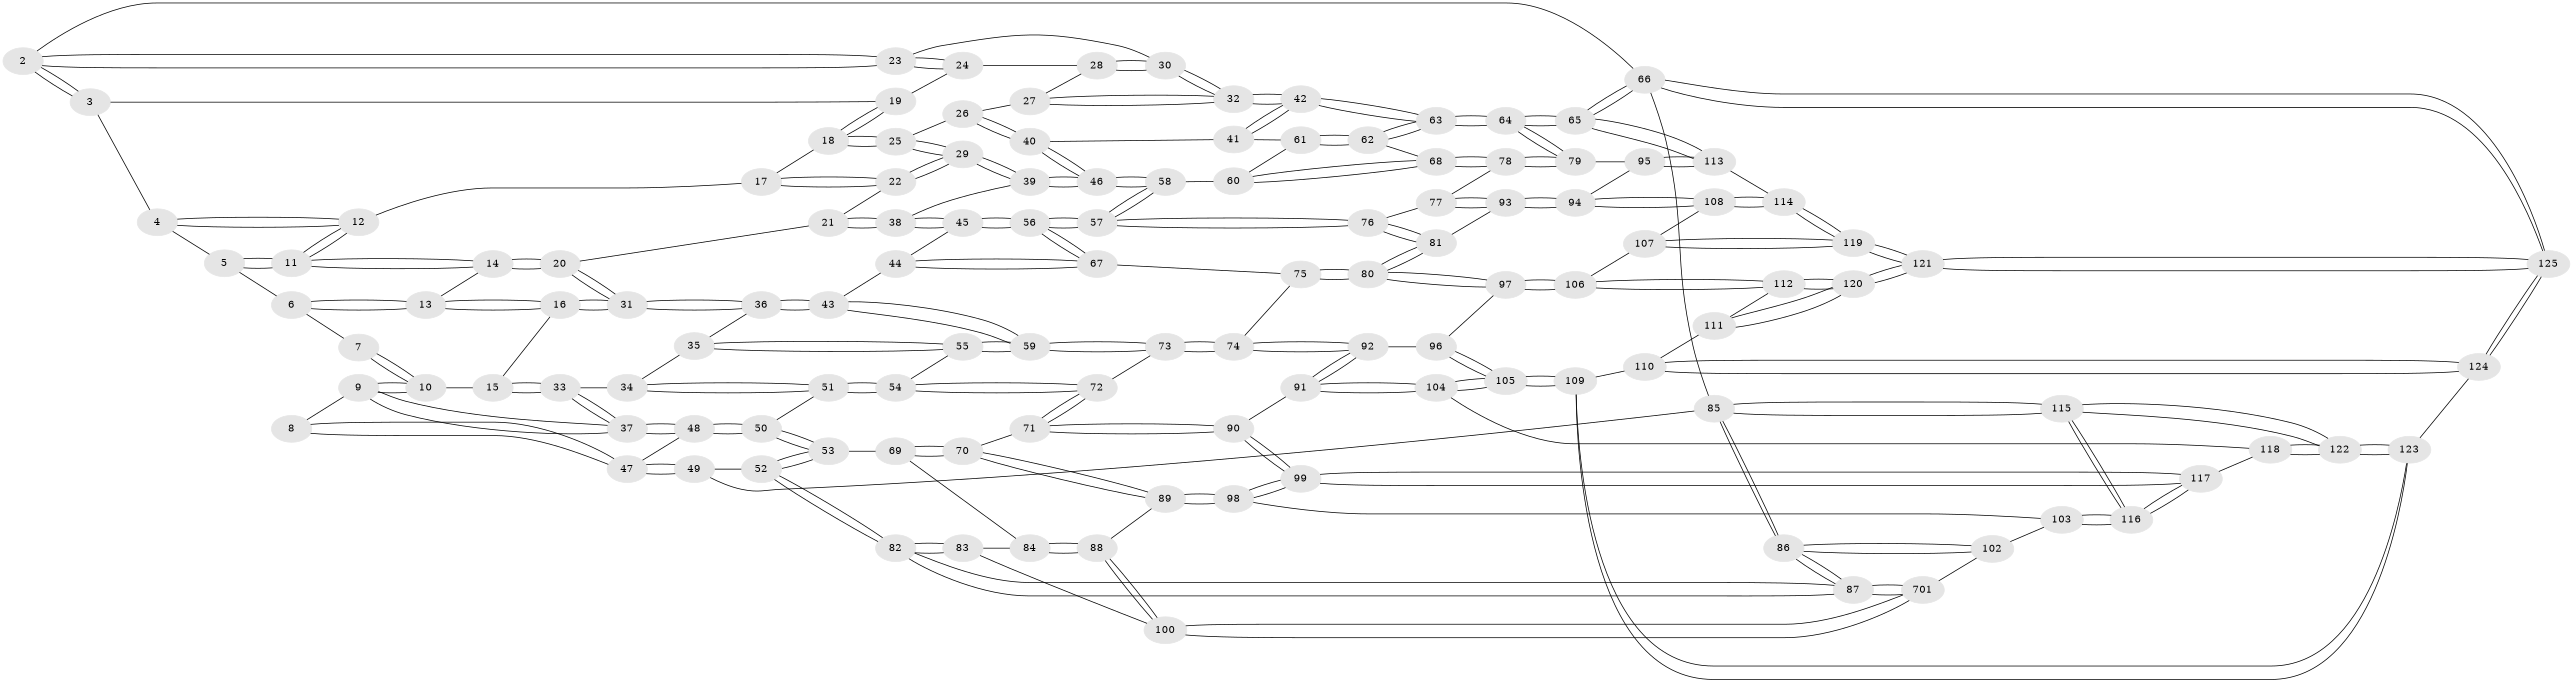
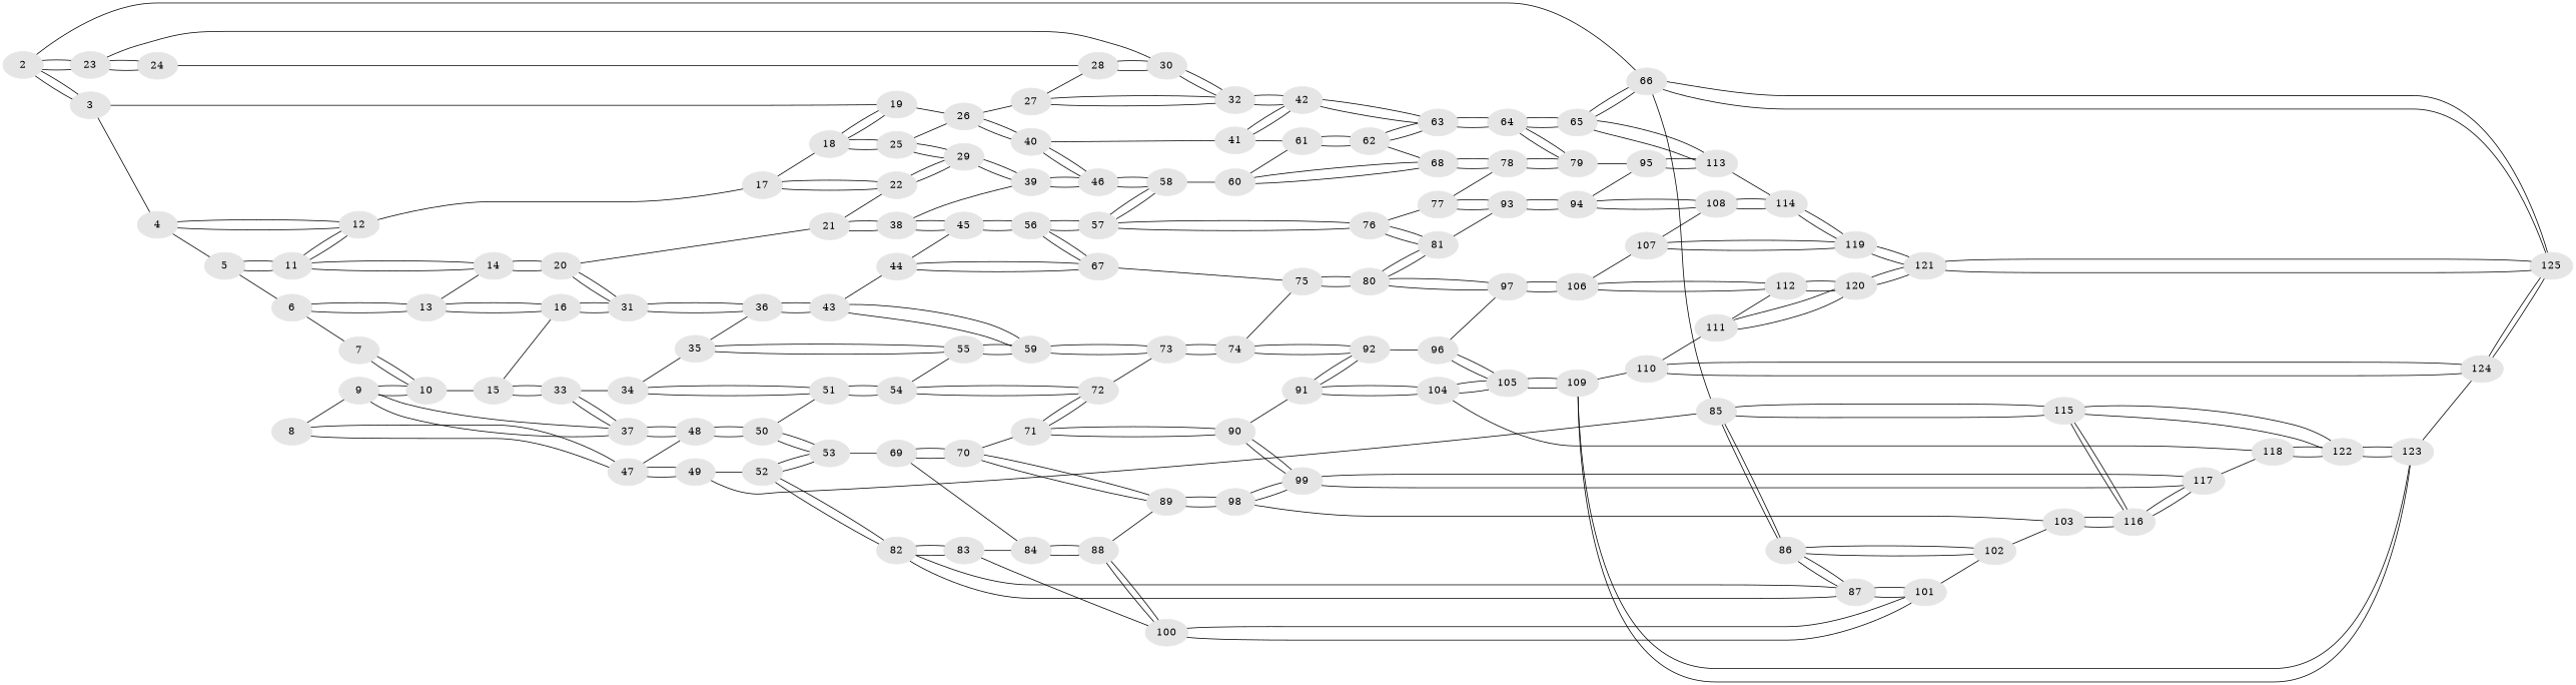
  graph {
    rankdir=LR
    node [color=gray90 style=filled]
    2
    3
    23
    66
    8
    9
    47
    49
    52
    85
    4
    19
    24
    30
    125
    5
    12
    6
    11
    17
    7
    13
    14
    10
    16
    15
    37
    48
    33
    20
    18
    22
    31
    21
    34
    36
    25
    29
    26
    28
    38
    39
    45
    32
    27
    40
    46
    41
    42
    43
    63
    35
    51
    55
    54
    59
    44
    50
    56
    58
    61
    62
    64
    67
    73
    75
    57
    60
    53
    82
    86
    115
    69
    72
    83
    87
    70
    84
    76
    77
    81
    68
    74
    78
    65
    79
    113
    95
    114
    80
    71
    89
    88
    90
    98
    91
    99
    92
    96
    97
    93
    94
    106
    100
-   101 [label=701]
+   101
    102
    116
    122
    103
    104
    117
    105
    118
    108
    109
    107
    112
    110
    123
    119
    120
    121
    111
    124
    2 -- 3
    2 -- 3
    2 -- 23
    2 -- 23
    2 -- 66
    3 -- 4
    3 -- 19
    23 -- 24
    23 -- 24
    23 -- 30
    66 -- 85
    66 -- 125
    66 -- 125
    8 -- 9
    8 -- 47
    8 -- 47
    9 -- 10
    9 -- 10
    9 -- 37
    9 -- 37
    47 -- 49
    47 -- 49
    47 -- 48
    49 -- 52
    49 -- 85
    52 -- 53
    52 -- 53
    52 -- 82
    52 -- 82
    85 -- 86
    85 -- 86
    85 -- 115
    85 -- 115
    4 -- 5
    4 -- 12
    4 -- 12
-   19 -- 24
+   19 -- 26
    24 -- 28
    30 -- 32
    30 -- 32
    5 -- 6
    5 -- 11
    5 -- 11
    12 -- 17
    6 -- 7
    6 -- 13
    6 -- 13
    11 -- 12
    11 -- 12
    11 -- 14
    11 -- 14
    17 -- 18
    17 -- 22
    17 -- 22
    7 -- 10
    7 -- 10
    13 -- 14
    13 -- 16
    13 -- 16
    14 -- 20
    14 -- 20
    10 -- 15
    16 -- 31
    16 -- 31
    15 -- 16
    15 -- 33
    15 -- 33
    37 -- 48
    37 -- 48
    48 -- 50
    48 -- 50
    33 -- 37
    33 -- 37
    33 -- 34
    20 -- 31
    20 -- 31
    20 -- 21
    18 -- 19
    18 -- 19
    18 -- 25
    18 -- 25
    22 -- 29
    22 -- 29
    31 -- 36
    31 -- 36
    21 -- 22
    21 -- 38
    21 -- 38
    34 -- 35
    34 -- 51
    34 -- 51
    36 -- 43
    36 -- 43
    25 -- 29
    25 -- 29
    25 -- 26
    29 -- 39
    29 -- 39
    26 -- 27
    26 -- 40
    26 -- 40
    28 -- 30
    28 -- 30
    38 -- 39
    38 -- 45
    38 -- 45
    39 -- 46
    39 -- 46
    45 -- 56
    45 -- 56
    32 -- 42
    32 -- 42
    27 -- 28
    27 -- 32
    27 -- 32
    40 -- 46
    40 -- 46
    40 -- 41
    46 -- 58
    46 -- 58
    41 -- 42
    41 -- 42
    41 -- 61
    42 -- 63
    42 -- 63
    43 -- 59
    43 -- 59
    43 -- 44
    63 -- 64
    63 -- 64
    35 -- 36
    35 -- 55
    35 -- 55
    51 -- 54
    51 -- 54
    55 -- 59
    55 -- 59
    54 -- 55
    54 -- 72
    54 -- 72
    59 -- 73
    59 -- 73
    44 -- 45
    44 -- 67
    44 -- 67
    50 -- 51
    50 -- 53
    50 -- 53
    56 -- 67
    56 -- 67
    56 -- 57
    56 -- 57
    58 -- 60
    61 -- 62
    61 -- 62
    62 -- 63
    62 -- 63
    62 -- 68
    64 -- 65
    64 -- 65
    64 -- 79
    64 -- 79
    67 -- 75
    73 -- 74
    73 -- 74
    75 -- 80
    75 -- 80
    57 -- 58
    57 -- 58
    57 -- 76
    57 -- 76
    60 -- 61
    60 -- 68
    60 -- 68
    53 -- 69
    82 -- 83
    82 -- 83
    82 -- 87
    82 -- 87
    86 -- 87
    86 -- 87
    86 -- 102
    86 -- 102
    115 -- 116
    115 -- 116
    115 -- 122
    115 -- 122
    69 -- 70
    69 -- 70
    69 -- 84
    72 -- 73
    83 -- 84
    83 -- 100
    87 -- 101
    87 -- 101
    70 -- 71
    70 -- 89
    70 -- 89
    84 -- 88
    84 -- 88
    76 -- 77
    76 -- 81
    76 -- 81
    77 -- 78
    77 -- 93
    77 -- 93
    81 -- 93
    68 -- 78
    68 -- 78
    74 -- 75
    74 -- 92
    74 -- 92
    78 -- 79
    78 -- 79
    65 -- 66
    65 -- 66
    65 -- 113
    65 -- 113
    79 -- 95
    113 -- 114
    95 -- 113
    95 -- 113
    114 -- 119
    114 -- 119
    80 -- 81
    80 -- 81
    80 -- 97
    80 -- 97
    71 -- 72
    71 -- 72
    71 -- 90
    71 -- 90
    89 -- 98
    89 -- 98
    88 -- 89
    88 -- 100
    88 -- 100
    90 -- 91
    90 -- 99
    90 -- 99
    98 -- 99
    98 -- 99
    98 -- 103
    91 -- 92
    91 -- 92
    91 -- 104
    91 -- 104
    99 -- 117
    99 -- 117
    92 -- 96
    96 -- 97
    96 -- 105
    96 -- 105
    97 -- 106
    97 -- 106
    93 -- 94
    93 -- 94
    94 -- 95
    94 -- 108
    94 -- 108
    106 -- 107
    106 -- 112
    106 -- 112
    100 -- 101
    100 -- 101
    101 -- 102
    102 -- 103
    116 -- 117
    116 -- 117
    122 -- 123
    122 -- 123
    103 -- 116
    103 -- 116
    104 -- 105
    104 -- 105
    104 -- 118
    117 -- 118
    105 -- 109
    105 -- 109
    118 -- 122
    118 -- 122
    108 -- 114
    108 -- 114
    109 -- 110
    109 -- 123
    109 -- 123
    107 -- 108
    107 -- 119
    107 -- 119
    112 -- 120
    112 -- 120
    110 -- 111
    110 -- 124
    110 -- 124
    123 -- 124
    119 -- 121
    119 -- 121
    120 -- 121
    120 -- 121
    121 -- 125
    121 -- 125
    111 -- 112
    111 -- 120
    111 -- 120
    124 -- 125
    124 -- 125
  }
